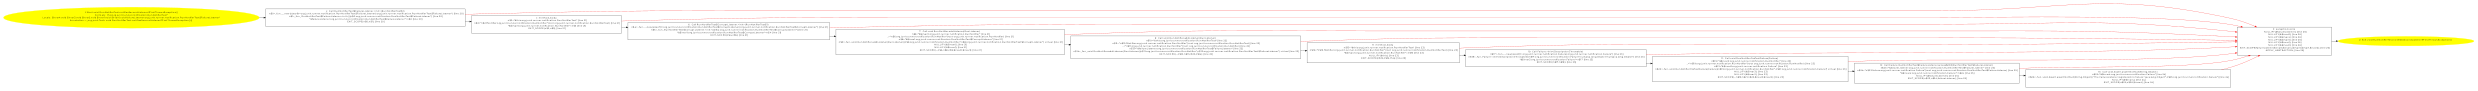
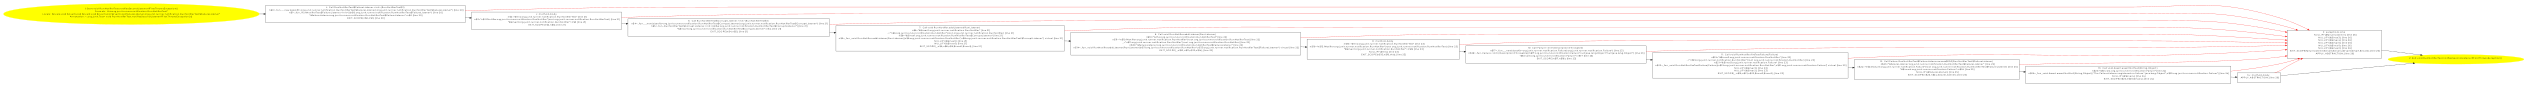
  digraph {
    rankdir=LR
    fontname=Montserrat
    node [fontname=Montserrat shape=box]
    edge [fontname=Montserrat]
    n1 [color=yellow label="1: Start void RunNotifierTest.notifiesSecondListenerIfFirstThrowsException()\nFormals:  this:org.junit.runner.notification.RunNotifierTest*\nLocals:  $irvar4:void $irvar3:void $irvar2:void $irvar1:void $irvar0:void failureListener:org.junit.runner.notification.RunNotifierTest$FailureListener*\nAnnotation: <_org.junit.Test> void RunNotifierTest.notifiesSecondListenerIfFirstThrowsException()() \n  " style=filled shape=""]
    n2 [label="4:  Call RunNotifierTest$FailureListener.<init>(RunNotifierTest$1) \n   n$0=_fun___new(sizeof(t=org.junit.runner.notification.RunNotifierTest$FailureListener):org.junit.runner.notification.RunNotifierTest$FailureListener*) [line 20]\n  n$1=_fun_RunNotifierTest$FailureListener.<init>()(n$0:org.junit.runner.notification.RunNotifierTest$FailureListener*) [line 20]\n  *&failureListener:org.junit.runner.notification.RunNotifierTest$FailureListener*=n$0 [line 20]\n  EXIT_SCOPE(n$0,n$1); [line 20]\n "]
    n3 [label="3:  exceptions sink \n   NULLIFY(&failureListener); [line 26]\n  NULLIFY(&$irvar3); [line 26]\n  NULLIFY(&$irvar4); [line 26]\n  NULLIFY(&$irvar0); [line 26]\n  NULLIFY(&$irvar1); [line 26]\n  NULLIFY(&$irvar2); [line 26]\n  EXIT_SCOPE(failureListener,$irvar3,$irvar4,$irvar0,$irvar1,$irvar2); [line 26]\n  APPLY_ABSTRACTION; [line 26]\n "]
    n4 [label="5:  method_body \n   n$2=*&this:org.junit.runner.notification.RunNotifierTest* [line 21]\n  n$3=*n$2.fNotifier:org.junit.runner.notification.RunNotifier*(root org.junit.runner.notification.RunNotifierTest) [line 21]\n  *&$irvar0:org.junit.runner.notification.RunNotifier*=n$3 [line 21]\n  EXIT_SCOPE(n$2,n$3); [line 21]\n "]
    n5 [color=yellow label="2: Exit void RunNotifierTest.notifiesSecondListenerIfFirstThrowsException() \n  " style=filled shape=""]
    n6 [label="6:  Call RunNotifierTest$CorruptListener.<init>(RunNotifierTest$1) \n   n$4=_fun___new(sizeof(t=org.junit.runner.notification.RunNotifierTest$CorruptListener):org.junit.runner.notification.RunNotifierTest$CorruptListener*) [line 21]\n  n$5=_fun_RunNotifierTest$CorruptListener.<init>()(n$4:org.junit.runner.notification.RunNotifierTest$CorruptListener*) [line 21]\n  *&$irvar1:org.junit.runner.notification.RunNotifierTest$CorruptListener*=n$4 [line 21]\n  EXIT_SCOPE(n$4,n$5); [line 21]\n "]
    n7 [label="7:  Call void RunNotifier.addListener(RunListener) \n   n$6=*&$irvar0:org.junit.runner.notification.RunNotifier* [line 21]\n  _=*n$6:org.junit.runner.notification.RunNotifier*(root org.junit.runner.notification.RunNotifier) [line 21]\n  n$8=*&$irvar1:org.junit.runner.notification.RunNotifierTest$CorruptListener* [line 21]\n  n$9=_fun_void RunNotifier.addListener(RunListener)(n$6:org.junit.runner.notification.RunNotifier*,n$8:org.junit.runner.notification.RunNotifierTest$CorruptListener*) virtual [line 21]\n  NULLIFY(&$irvar0); [line 21]\n  NULLIFY(&$irvar1); [line 21]\n  EXIT_SCOPE(_,n$6,n$8,n$9,$irvar0,$irvar1); [line 21]\n "]
    n8 [label="8:  Call void RunNotifier.addListener(RunListener) \n   n$10=*&this:org.junit.runner.notification.RunNotifierTest* [line 22]\n  n$11=*n$10.fNotifier:org.junit.runner.notification.RunNotifier*(root org.junit.runner.notification.RunNotifierTest) [line 22]\n  _=*n$11:org.junit.runner.notification.RunNotifier*(root org.junit.runner.notification.RunNotifier) [line 22]\n  n$13=*&failureListener:org.junit.runner.notification.RunNotifierTest$FailureListener* [line 22]\n  n$14=_fun_void RunNotifier.addListener(RunListener)(n$11:org.junit.runner.notification.RunNotifier*,n$13:org.junit.runner.notification.RunNotifierTest$FailureListener*) virtual [line 22]\n  EXIT_SCOPE(_,n$10,n$11,n$13,n$14); [line 22]\n "]
    n9 [label="9:  method_body \n   n$15=*&this:org.junit.runner.notification.RunNotifierTest* [line 23]\n  n$16=*n$15.fNotifier:org.junit.runner.notification.RunNotifier*(root org.junit.runner.notification.RunNotifierTest) [line 23]\n  *&$irvar2:org.junit.runner.notification.RunNotifier*=n$16 [line 23]\n  NULLIFY(&this); [line 23]\n  EXIT_SCOPE(n$15,n$16,this); [line 23]\n "]
    n10 [label="10:  Call Failure.<init>(Description,Throwable) \n   n$17=_fun___new(sizeof(t=org.junit.runner.notification.Failure):org.junit.runner.notification.Failure*) [line 23]\n  n$18=_fun_Failure.<init>(Description,Throwable)(n$17:org.junit.runner.notification.Failure*,null:java.lang.Object*,null:java.lang.Object*) [line 23]\n  *&$irvar3:org.junit.runner.notification.Failure*=n$17 [line 23]\n  EXIT_SCOPE(n$17,n$18); [line 23]\n "]
    n11 [label="11:  Call void RunNotifier.fireTestFailure(Failure) \n   n$19=*&$irvar2:org.junit.runner.notification.RunNotifier* [line 23]\n  _=*n$19:org.junit.runner.notification.RunNotifier*(root org.junit.runner.notification.RunNotifier) [line 23]\n  n$21=*&$irvar3:org.junit.runner.notification.Failure* [line 23]\n  n$22=_fun_void RunNotifier.fireTestFailure(Failure)(n$19:org.junit.runner.notification.RunNotifier*,n$21:org.junit.runner.notification.Failure*) virtual [line 23]\n  NULLIFY(&$irvar3); [line 23]\n  NULLIFY(&$irvar2); [line 23]\n  EXIT_SCOPE(_,n$19,n$21,n$22,$irvar3,$irvar2); [line 23]\n "]
    n12 [label="12:  Call Failure RunNotifierTest$FailureListener.access$200(RunNotifierTest$FailureListener) \n   n$23=*&failureListener:org.junit.runner.notification.RunNotifierTest$FailureListener* [line 25]\n  n$24=*n$23.failure:org.junit.runner.notification.Failure*(root org.junit.runner.notification.RunNotifierTest$FailureListener) [line 25]\n  *&$irvar4:org.junit.runner.notification.Failure*=n$24 [line 25]\n  NULLIFY(&failureListener); [line 25]\n  EXIT_SCOPE(n$23,n$24,failureListener); [line 25]\n "]
    n13 [label="13:  Call void Assert.assertNotNull(String,Object) \n   n$25=*&$irvar4:org.junit.runner.notification.Failure* [line 24]\n  n$26=_fun_void Assert.assertNotNull(String,Object)(\"The FailureListener registered no failure.\":java.lang.Object*,n$25:org.junit.runner.notification.Failure*) [line 24]\n  NULLIFY(&$irvar4); [line 24]\n  EXIT_SCOPE(n$25,n$26,$irvar4); [line 24]\n "]
+   n14 [label="14:  method_body \n   APPLY_ABSTRACTION; [line 26]\n "]
    n1 -> n2
    n2 -> n3 [color=red]
    n2 -> n4
    n3 -> n5
    n4 -> n3 [color=red]
    n4 -> n6
    n6 -> n3 [color=red]
    n6 -> n7
    n7 -> n3 [color=red]
    n7 -> n8
    n8 -> n3 [color=red]
    n8 -> n9
    n9 -> n3 [color=red]
    n9 -> n10
    n10 -> n3 [color=red]
    n10 -> n11
    n11 -> n3 [color=red]
    n11 -> n12
    n12 -> n3 [color=red]
    n12 -> n13
    n13 -> n3 [color=red]
+   n13 -> n14
+   n14 -> n3 [color=red]
+   n14 -> n5
  }
